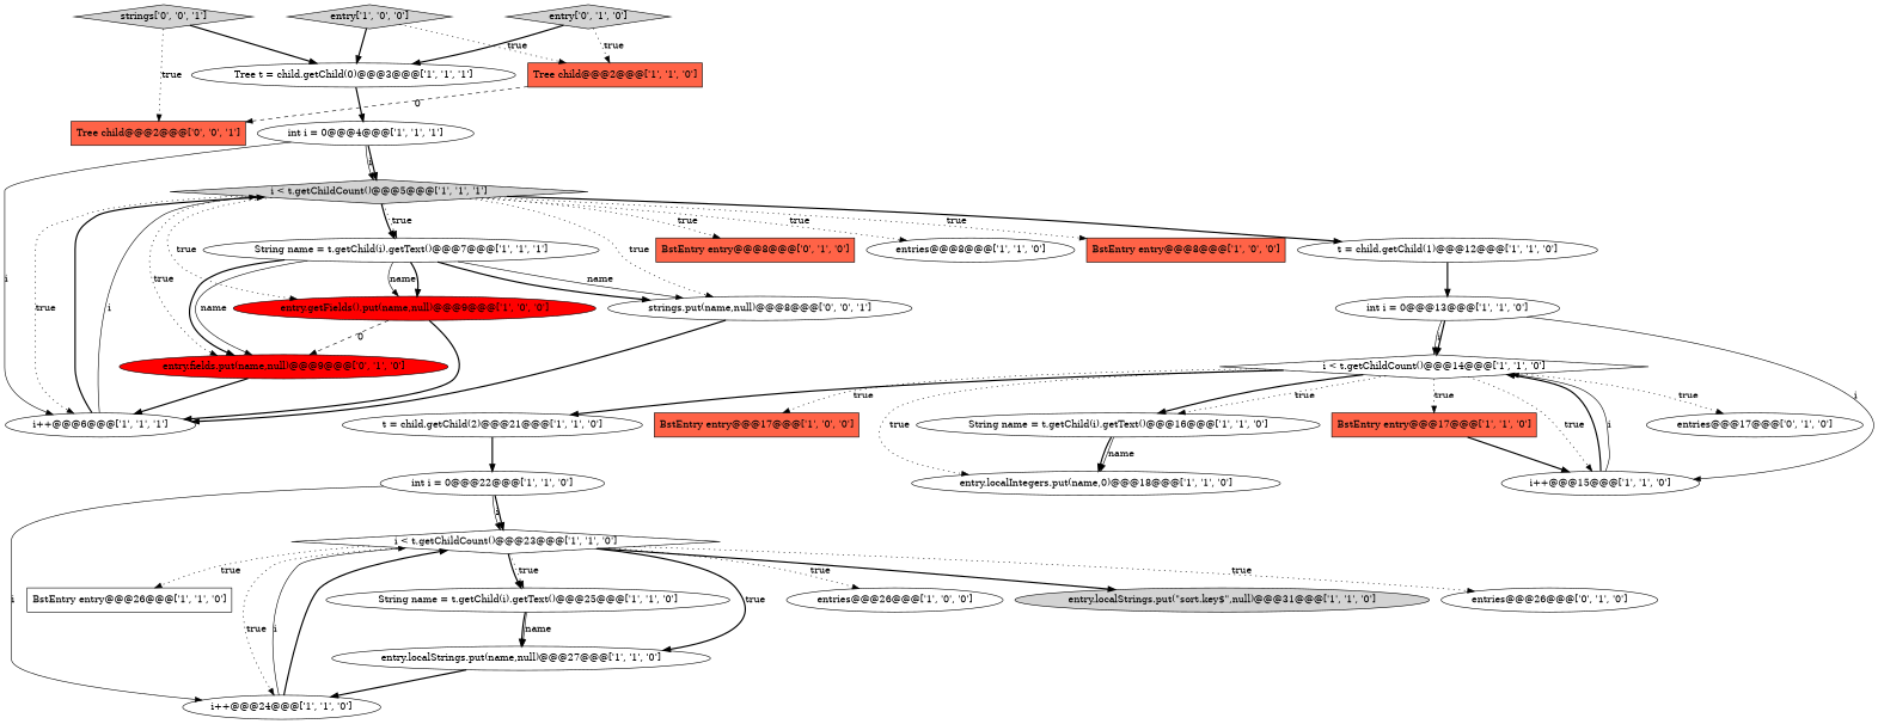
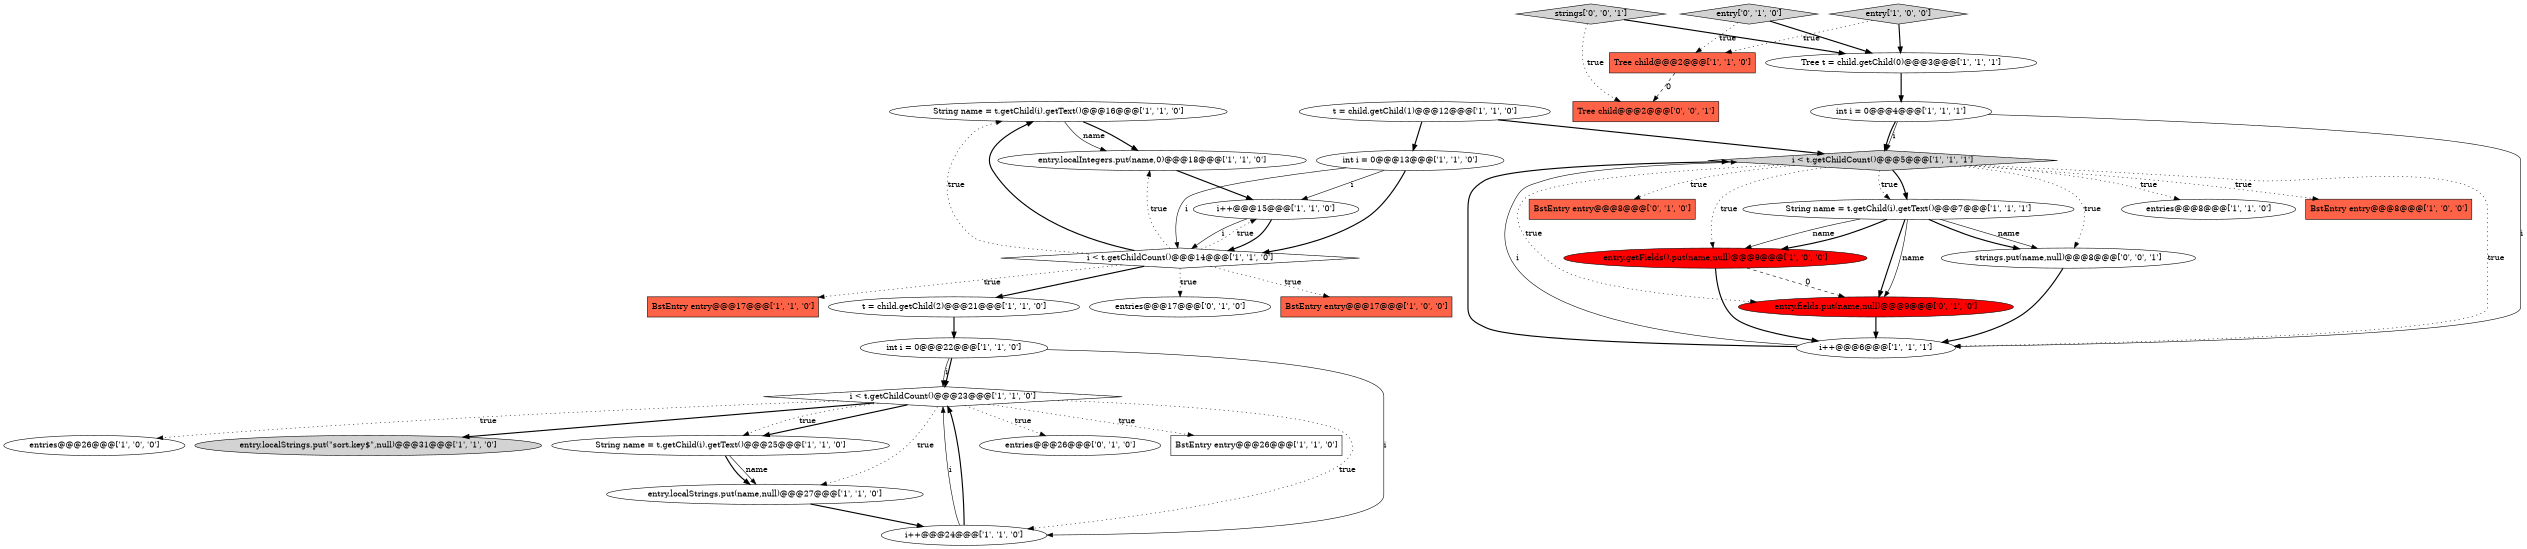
  digraph {
    node [fillcolor=white shape=ellipse style=filled]
    edge [style=bold]
    n1 [label="String name = t.getChild(i).getText()@@@16@@@['1', '1', '0']"]
    n2 [label="entry.localIntegers.put(name,0)@@@18@@@['1', '1', '0']"]
    n3 [label="i++@@@15@@@['1', '1', '0']"]
    n4 [label="entries@@@17@@@['0', '1', '0']"]
    n5 [fillcolor=tomato label="BstEntry entry@@@17@@@['1', '0', '0']" shape=box]
    n6 [fillcolor=lightgray label="entry['0', '1', '0']" shape=diamond]
    n7 [label="Tree t = child.getChild(0)@@@3@@@['1', '1', '1']"]
    n8 [fillcolor=tomato label="Tree child@@@2@@@['1', '1', '0']" shape=box]
    n9 [label="int i = 0@@@4@@@['1', '1', '1']"]
    n10 [fillcolor=tomato label="Tree child@@@2@@@['0', '0', '1']" shape=box]
    n11 [label="strings.put(name,null)@@@8@@@['0', '0', '1']"]
    n12 [label="i++@@@6@@@['1', '1', '1']"]
    n13 [fillcolor=lightgray label="i < t.getChildCount()@@@5@@@['1', '1', '1']" shape=diamond]
    n14 [label="entries@@@26@@@['0', '1', '0']"]
    n15 [fillcolor=tomato label="BstEntry entry@@@8@@@['0', '1', '0']" shape=box]
    n16 [fillcolor=tomato label="BstEntry entry@@@17@@@['1', '1', '0']" shape=box]
    n17 [label="BstEntry entry@@@26@@@['1', '1', '0']" shape=box]
    n18 [label="i < t.getChildCount()@@@14@@@['1', '1', '0']" shape=diamond]
    n19 [label="t = child.getChild(2)@@@21@@@['1', '1', '0']"]
    n20 [label="int i = 0@@@22@@@['1', '1', '0']"]
    n21 [fillcolor=red label="entry.fields.put(name,null)@@@9@@@['0', '1', '0']"]
    n22 [label="i < t.getChildCount()@@@23@@@['1', '1', '0']" shape=diamond]
    n23 [label="i++@@@24@@@['1', '1', '0']"]
    n24 [label="entries@@@26@@@['1', '0', '0']"]
    n25 [fillcolor=lightgray label="entry.localStrings.put(\"sort.key$\",null)@@@31@@@['1', '1', '0']"]
    n26 [label="String name = t.getChild(i).getText()@@@25@@@['1', '1', '0']"]
    n27 [label="entry.localStrings.put(name,null)@@@27@@@['1', '1', '0']"]
    n28 [fillcolor=lightgray label="entry['1', '0', '0']" shape=diamond]
    n29 [label="t = child.getChild(1)@@@12@@@['1', '1', '0']"]
    n30 [label="String name = t.getChild(i).getText()@@@7@@@['1', '1', '1']"]
    n31 [fillcolor=red label="entry.getFields().put(name,null)@@@9@@@['1', '0', '0']"]
    n32 [label="entries@@@8@@@['1', '1', '0']"]
    n33 [fillcolor=tomato label="BstEntry entry@@@8@@@['1', '0', '0']" shape=box]
    n34 [label="int i = 0@@@13@@@['1', '1', '0']"]
    n35 [fillcolor=lightgray label="strings['0', '0', '1']" shape=diamond]
    n1 -> n2 [label=name style=solid]
    n1 -> n2
-   n16 -> n3
+   n2 -> n3
    n3 -> n18
    n3 -> n18 [label=i style=solid]
    n6 -> n7
    n6 -> n8 [label=true style=dotted]
    n7 -> n9
    n8 -> n10 [label=0 style=dashed]
    n9 -> n12 [label=i style=solid]
    n9 -> n13
    n9 -> n13 [label=i style=solid]
    n11 -> n12
    n12 -> n13
    n12 -> n13 [label=i style=solid]
    n13 -> n11 [label=true style=dotted]
    n13 -> n12 [label=true style=dotted]
    n13 -> n15 [label=true style=dotted]
    n13 -> n21 [label=true style=dotted]
-   n13 -> n29
+   n29 -> n13
    n13 -> n30
    n13 -> n30 [label=true style=dotted]
    n13 -> n31 [label=true style=dotted]
    n13 -> n32 [label=true style=dotted]
    n13 -> n33 [label=true style=dotted]
    n18 -> n1 [label=true style=dotted]
    n18 -> n1
    n18 -> n2 [label=true style=dotted]
    n18 -> n3 [label=true style=dotted]
    n18 -> n4 [label=true style=dotted]
    n18 -> n5 [label=true style=dotted]
    n18 -> n16 [label=true style=dotted]
    n18 -> n19
    n19 -> n20
    n20 -> n22
    n20 -> n22 [label=i style=solid]
    n20 -> n23 [label=i style=solid]
    n21 -> n12
    n22 -> n14 [label=true style=dotted]
    n22 -> n17 [label=true style=dotted]
    n22 -> n23 [label=true style=dotted]
    n22 -> n24 [label=true style=dotted]
    n22 -> n25
    n22 -> n26
    n22 -> n26 [label=true style=dotted]
-   n22 -> n27 [label=true]
+   n22 -> n27 [label=true style=dotted]
    n23 -> n22 [label=i style=solid]
    n23 -> n22
    n26 -> n27 [label=name style=solid]
    n26 -> n27
    n27 -> n23
    n28 -> n7
    n28 -> n8 [label=true style=dotted]
    n29 -> n34
    n30 -> n11 [label=name style=solid]
    n30 -> n11
    n30 -> n21 [label=name style=solid]
    n30 -> n21
    n30 -> n31 [label=name style=solid]
    n30 -> n31
    n31 -> n12
    n31 -> n21 [label=0 style=dashed]
    n34 -> n3 [label=i style=solid]
    n34 -> n18
    n34 -> n18 [label=i style=solid]
    n35 -> n7
    n35 -> n10 [label=true style=dotted]
  }
